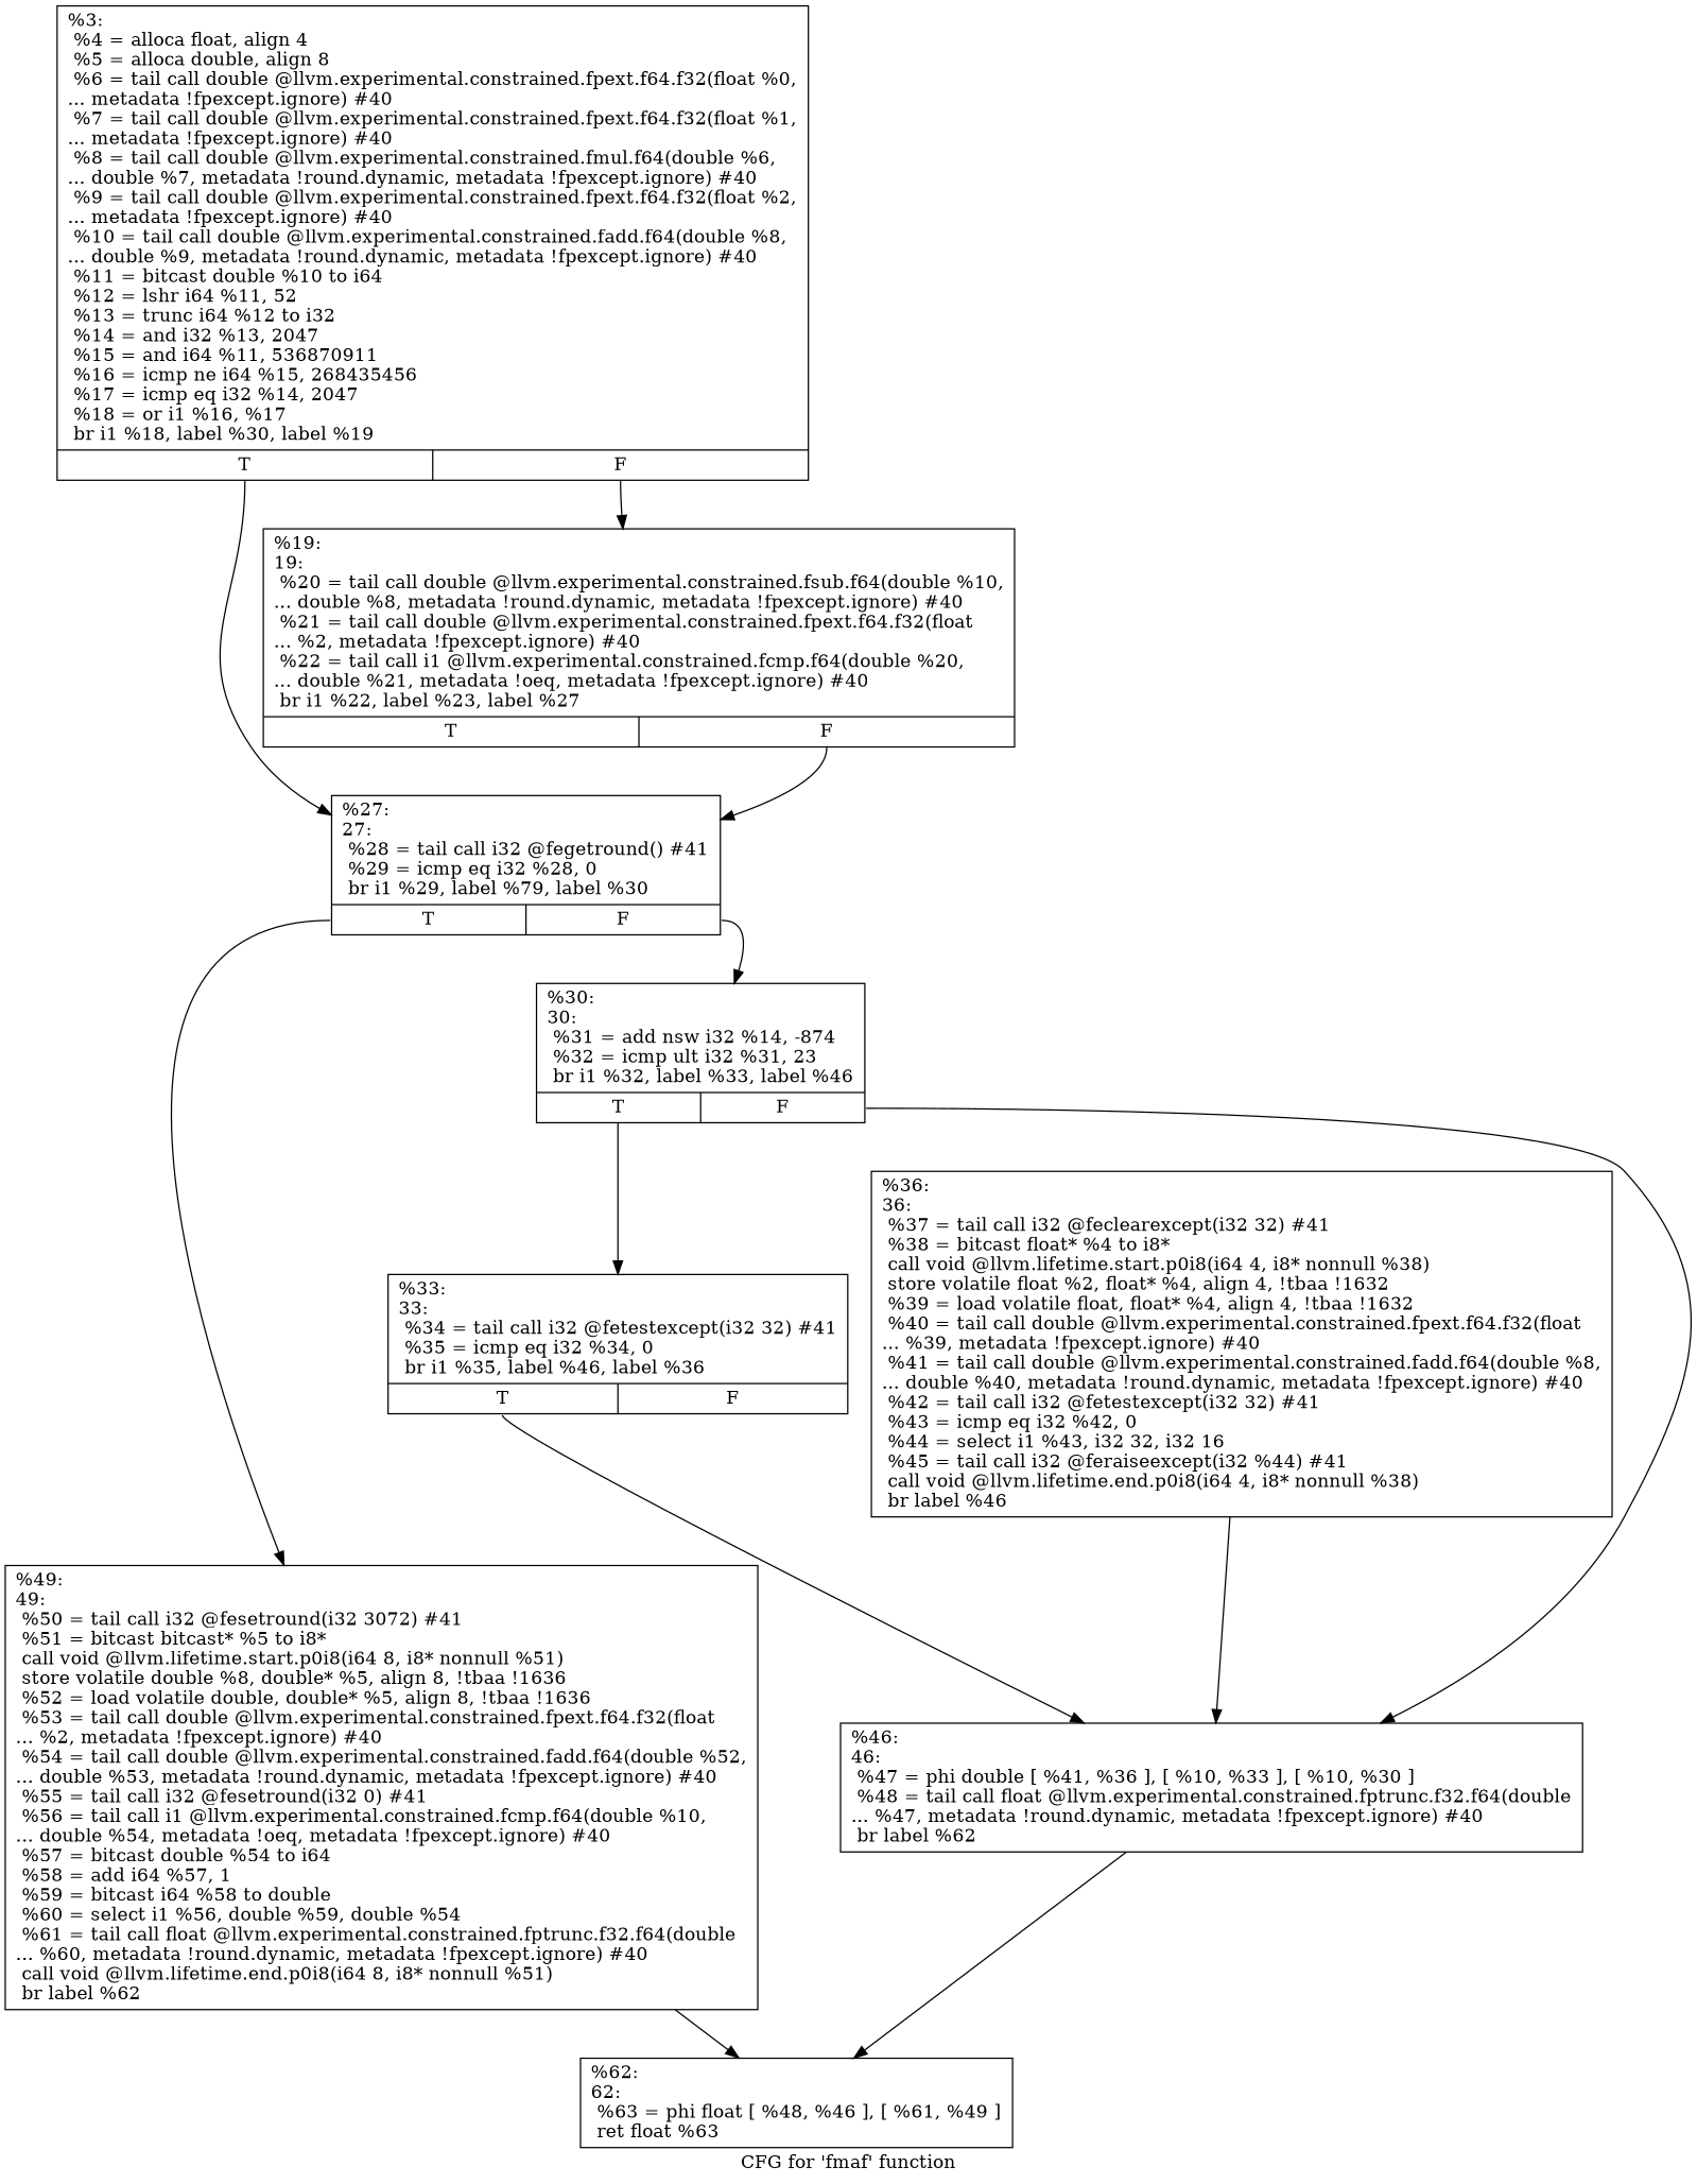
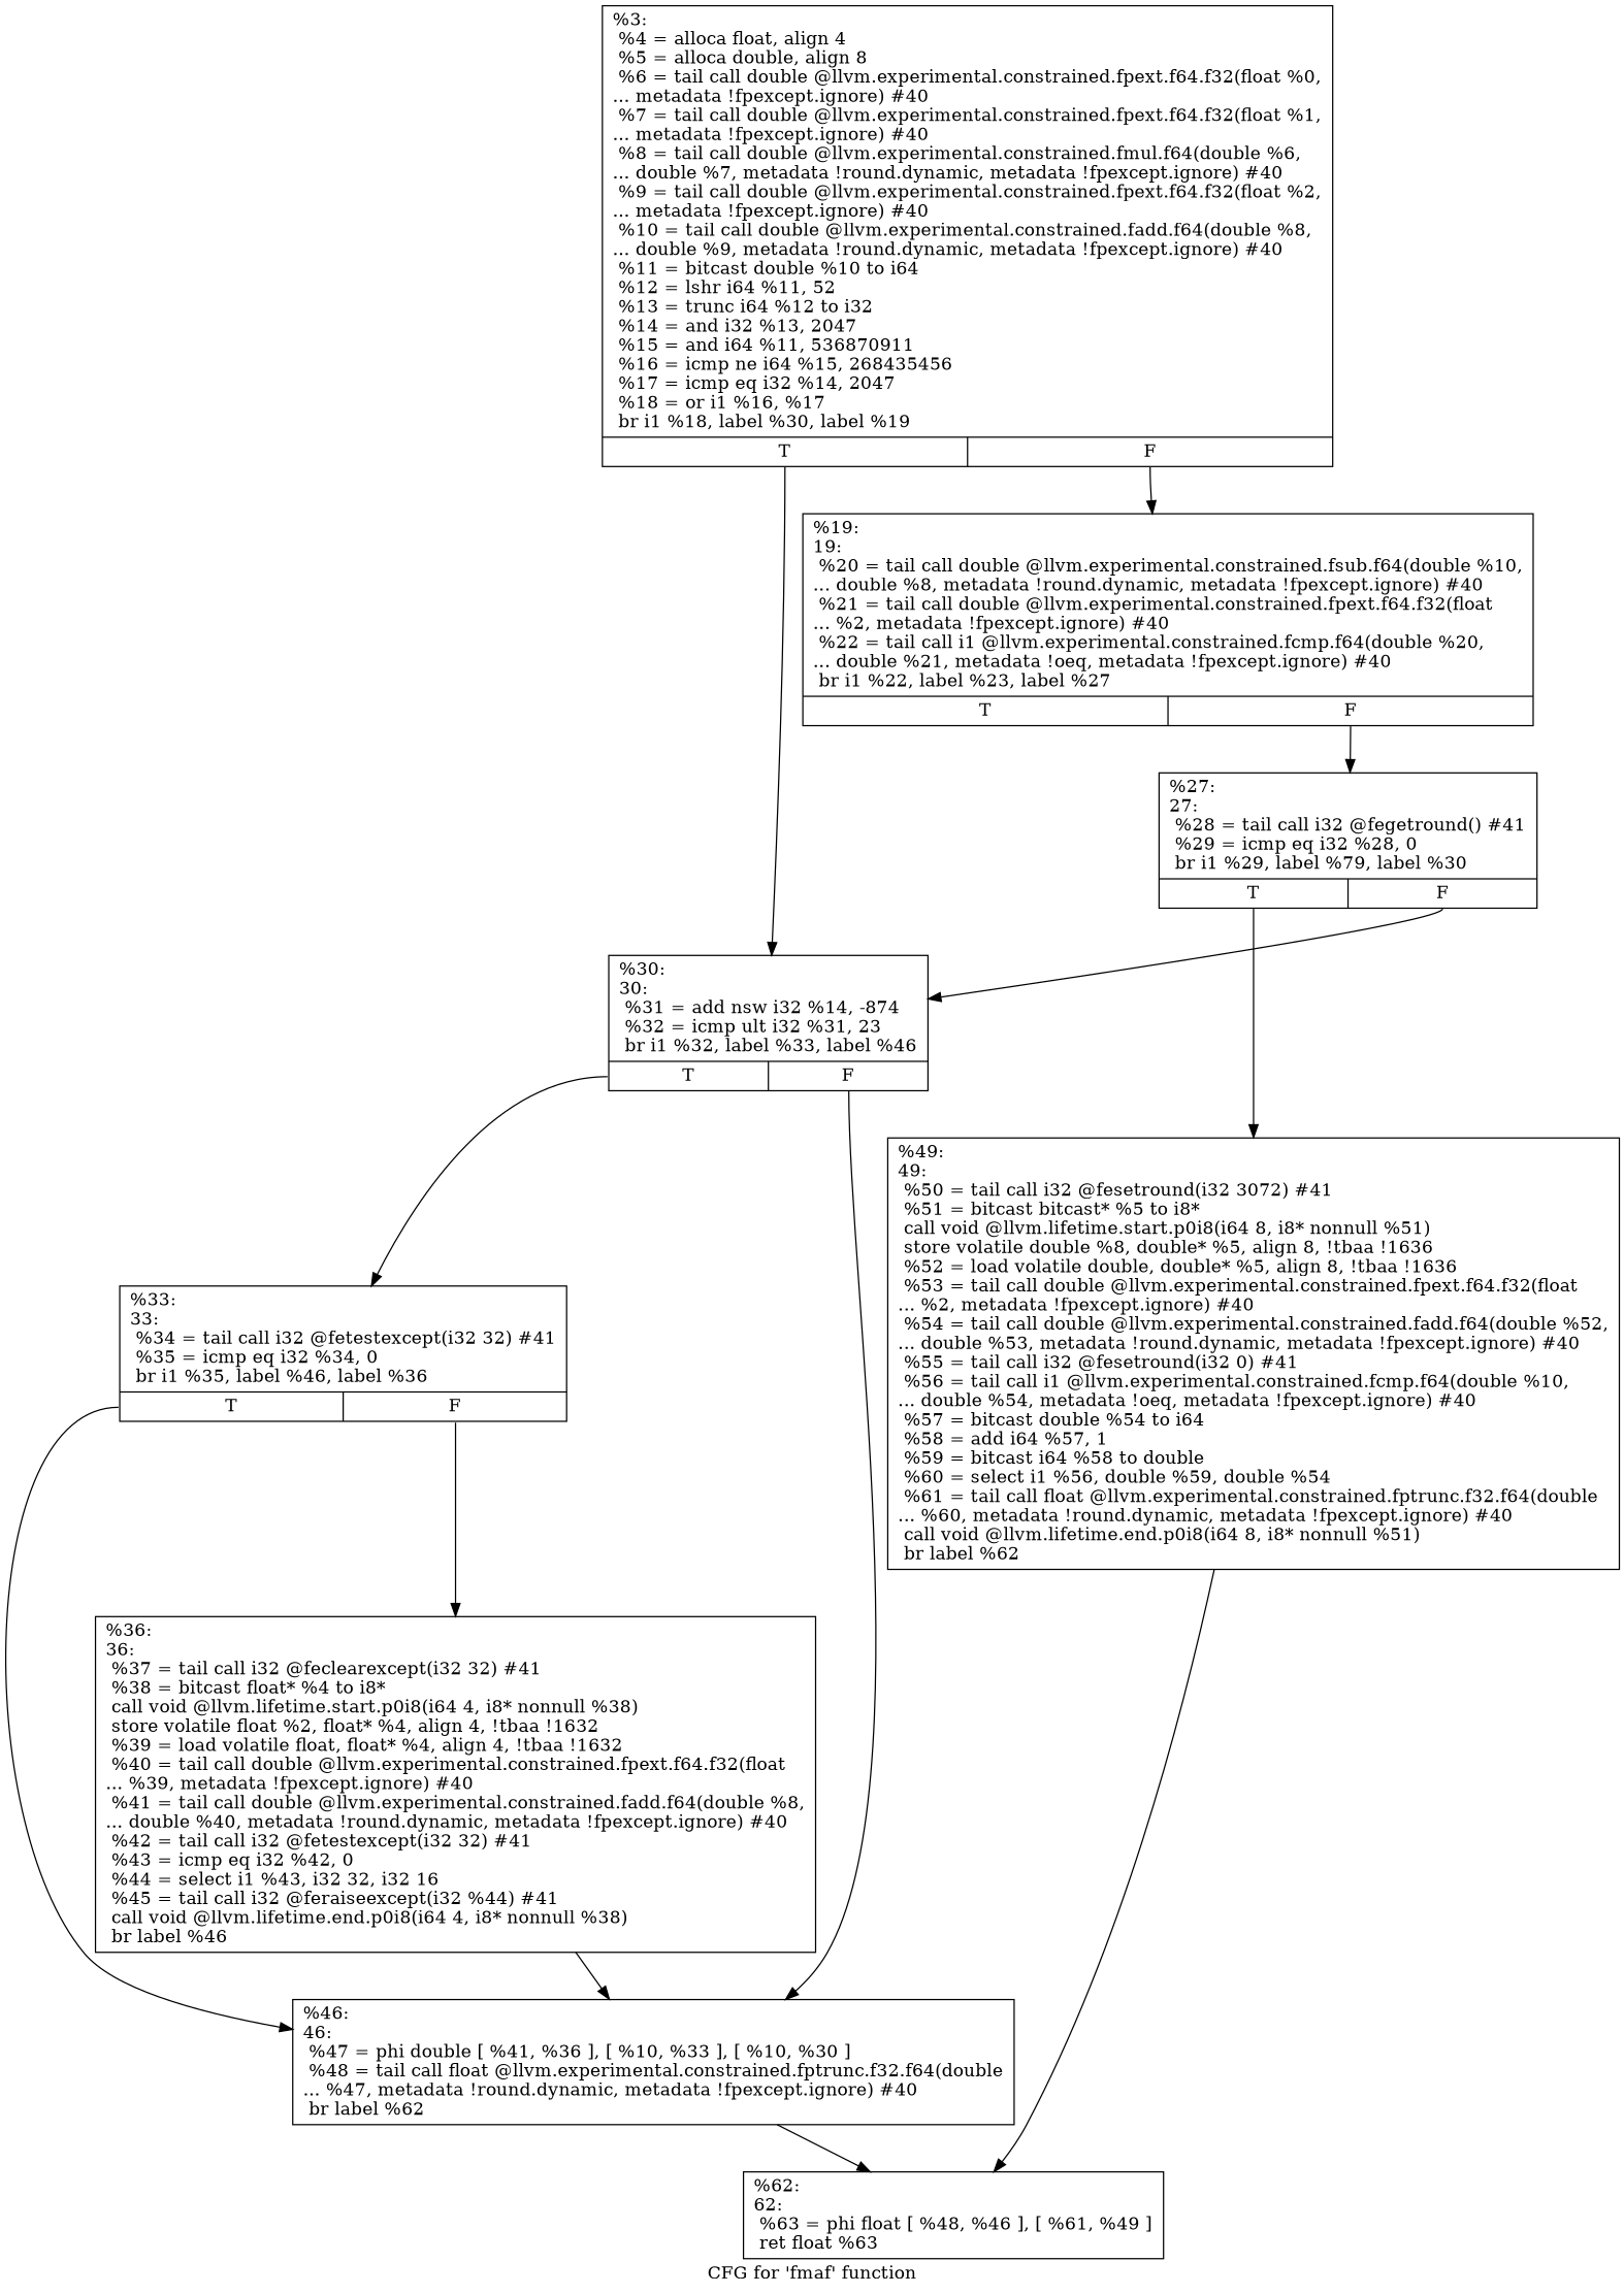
  digraph {
    label="CFG for 'fmaf' function"
    node [shape=record]
    edge [tailport=s0]
    n1 [label="{%3:\l  %4 = alloca float, align 4\l  %5 = alloca double, align 8\l  %6 = tail call double @llvm.experimental.constrained.fpext.f64.f32(float %0,\l... metadata !fpexcept.ignore) #40\l  %7 = tail call double @llvm.experimental.constrained.fpext.f64.f32(float %1,\l... metadata !fpexcept.ignore) #40\l  %8 = tail call double @llvm.experimental.constrained.fmul.f64(double %6,\l... double %7, metadata !round.dynamic, metadata !fpexcept.ignore) #40\l  %9 = tail call double @llvm.experimental.constrained.fpext.f64.f32(float %2,\l... metadata !fpexcept.ignore) #40\l  %10 = tail call double @llvm.experimental.constrained.fadd.f64(double %8,\l... double %9, metadata !round.dynamic, metadata !fpexcept.ignore) #40\l  %11 = bitcast double %10 to i64\l  %12 = lshr i64 %11, 52\l  %13 = trunc i64 %12 to i32\l  %14 = and i32 %13, 2047\l  %15 = and i64 %11, 536870911\l  %16 = icmp ne i64 %15, 268435456\l  %17 = icmp eq i32 %14, 2047\l  %18 = or i1 %16, %17\l  br i1 %18, label %30, label %19\l|{<s0>T|<s1>F}}"]
    n2 [label="{%30:\l30:                                               \l  %31 = add nsw i32 %14, -874\l  %32 = icmp ult i32 %31, 23\l  br i1 %32, label %33, label %46\l|{<s0>T|<s1>F}}"]
    n3 [label="{%19:\l19:                                               \l  %20 = tail call double @llvm.experimental.constrained.fsub.f64(double %10,\l... double %8, metadata !round.dynamic, metadata !fpexcept.ignore) #40\l  %21 = tail call double @llvm.experimental.constrained.fpext.f64.f32(float\l... %2, metadata !fpexcept.ignore) #40\l  %22 = tail call i1 @llvm.experimental.constrained.fcmp.f64(double %20,\l... double %21, metadata !oeq, metadata !fpexcept.ignore) #40\l  br i1 %22, label %23, label %27\l|{<s0>T|<s1>F}}"]
    n4 [label="{%33:\l33:                                               \l  %34 = tail call i32 @fetestexcept(i32 32) #41\l  %35 = icmp eq i32 %34, 0\l  br i1 %35, label %46, label %36\l|{<s0>T|<s1>F}}"]
    n5 [label="{%46:\l46:                                               \l  %47 = phi double [ %41, %36 ], [ %10, %33 ], [ %10, %30 ]\l  %48 = tail call float @llvm.experimental.constrained.fptrunc.f32.f64(double\l... %47, metadata !round.dynamic, metadata !fpexcept.ignore) #40\l  br label %62\l}"]
    n6 [label="{%27:\l27:                                               \l  %28 = tail call i32 @fegetround() #41\l  %29 = icmp eq i32 %28, 0\l  br i1 %29, label %79, label %30\l|{<s0>T|<s1>F}}"]
    n7 [label="{%36:\l36:                                               \l  %37 = tail call i32 @feclearexcept(i32 32) #41\l  %38 = bitcast float* %4 to i8*\l  call void @llvm.lifetime.start.p0i8(i64 4, i8* nonnull %38)\l  store volatile float %2, float* %4, align 4, !tbaa !1632\l  %39 = load volatile float, float* %4, align 4, !tbaa !1632\l  %40 = tail call double @llvm.experimental.constrained.fpext.f64.f32(float\l... %39, metadata !fpexcept.ignore) #40\l  %41 = tail call double @llvm.experimental.constrained.fadd.f64(double %8,\l... double %40, metadata !round.dynamic, metadata !fpexcept.ignore) #40\l  %42 = tail call i32 @fetestexcept(i32 32) #41\l  %43 = icmp eq i32 %42, 0\l  %44 = select i1 %43, i32 32, i32 16\l  %45 = tail call i32 @feraiseexcept(i32 %44) #41\l  call void @llvm.lifetime.end.p0i8(i64 4, i8* nonnull %38)\l  br label %46\l}"]
    n8 [label="{%62:\l62:                                               \l  %63 = phi float [ %48, %46 ], [ %61, %49 ]\l  ret float %63\l}"]
    n9 [label="{%49:\l49:                                               \l  %50 = tail call i32 @fesetround(i32 3072) #41\l  %51 = bitcast bitcast* %5 to i8*\l  call void @llvm.lifetime.start.p0i8(i64 8, i8* nonnull %51)\l  store volatile double %8, double* %5, align 8, !tbaa !1636\l  %52 = load volatile double, double* %5, align 8, !tbaa !1636\l  %53 = tail call double @llvm.experimental.constrained.fpext.f64.f32(float\l... %2, metadata !fpexcept.ignore) #40\l  %54 = tail call double @llvm.experimental.constrained.fadd.f64(double %52,\l... double %53, metadata !round.dynamic, metadata !fpexcept.ignore) #40\l  %55 = tail call i32 @fesetround(i32 0) #41\l  %56 = tail call i1 @llvm.experimental.constrained.fcmp.f64(double %10,\l... double %54, metadata !oeq, metadata !fpexcept.ignore) #40\l  %57 = bitcast double %54 to i64\l  %58 = add i64 %57, 1\l  %59 = bitcast i64 %58 to double\l  %60 = select i1 %56, double %59, double %54\l  %61 = tail call float @llvm.experimental.constrained.fptrunc.f32.f64(double\l... %60, metadata !round.dynamic, metadata !fpexcept.ignore) #40\l  call void @llvm.lifetime.end.p0i8(i64 8, i8* nonnull %51)\l  br label %62\l}"]
-   n1 -> n6
+   n1 -> n2
    n1 -> n3 [tailport=s1]
    n2 -> n4
    n2 -> n5 [tailport=s1]
    n3 -> n6 [tailport=s1]
    n4 -> n5
+   n4 -> n7 [tailport=s1]
    n5 -> n8
    n6 -> n2 [tailport=s1]
    n6 -> n9
    n7 -> n5
    n9 -> n8
  }
